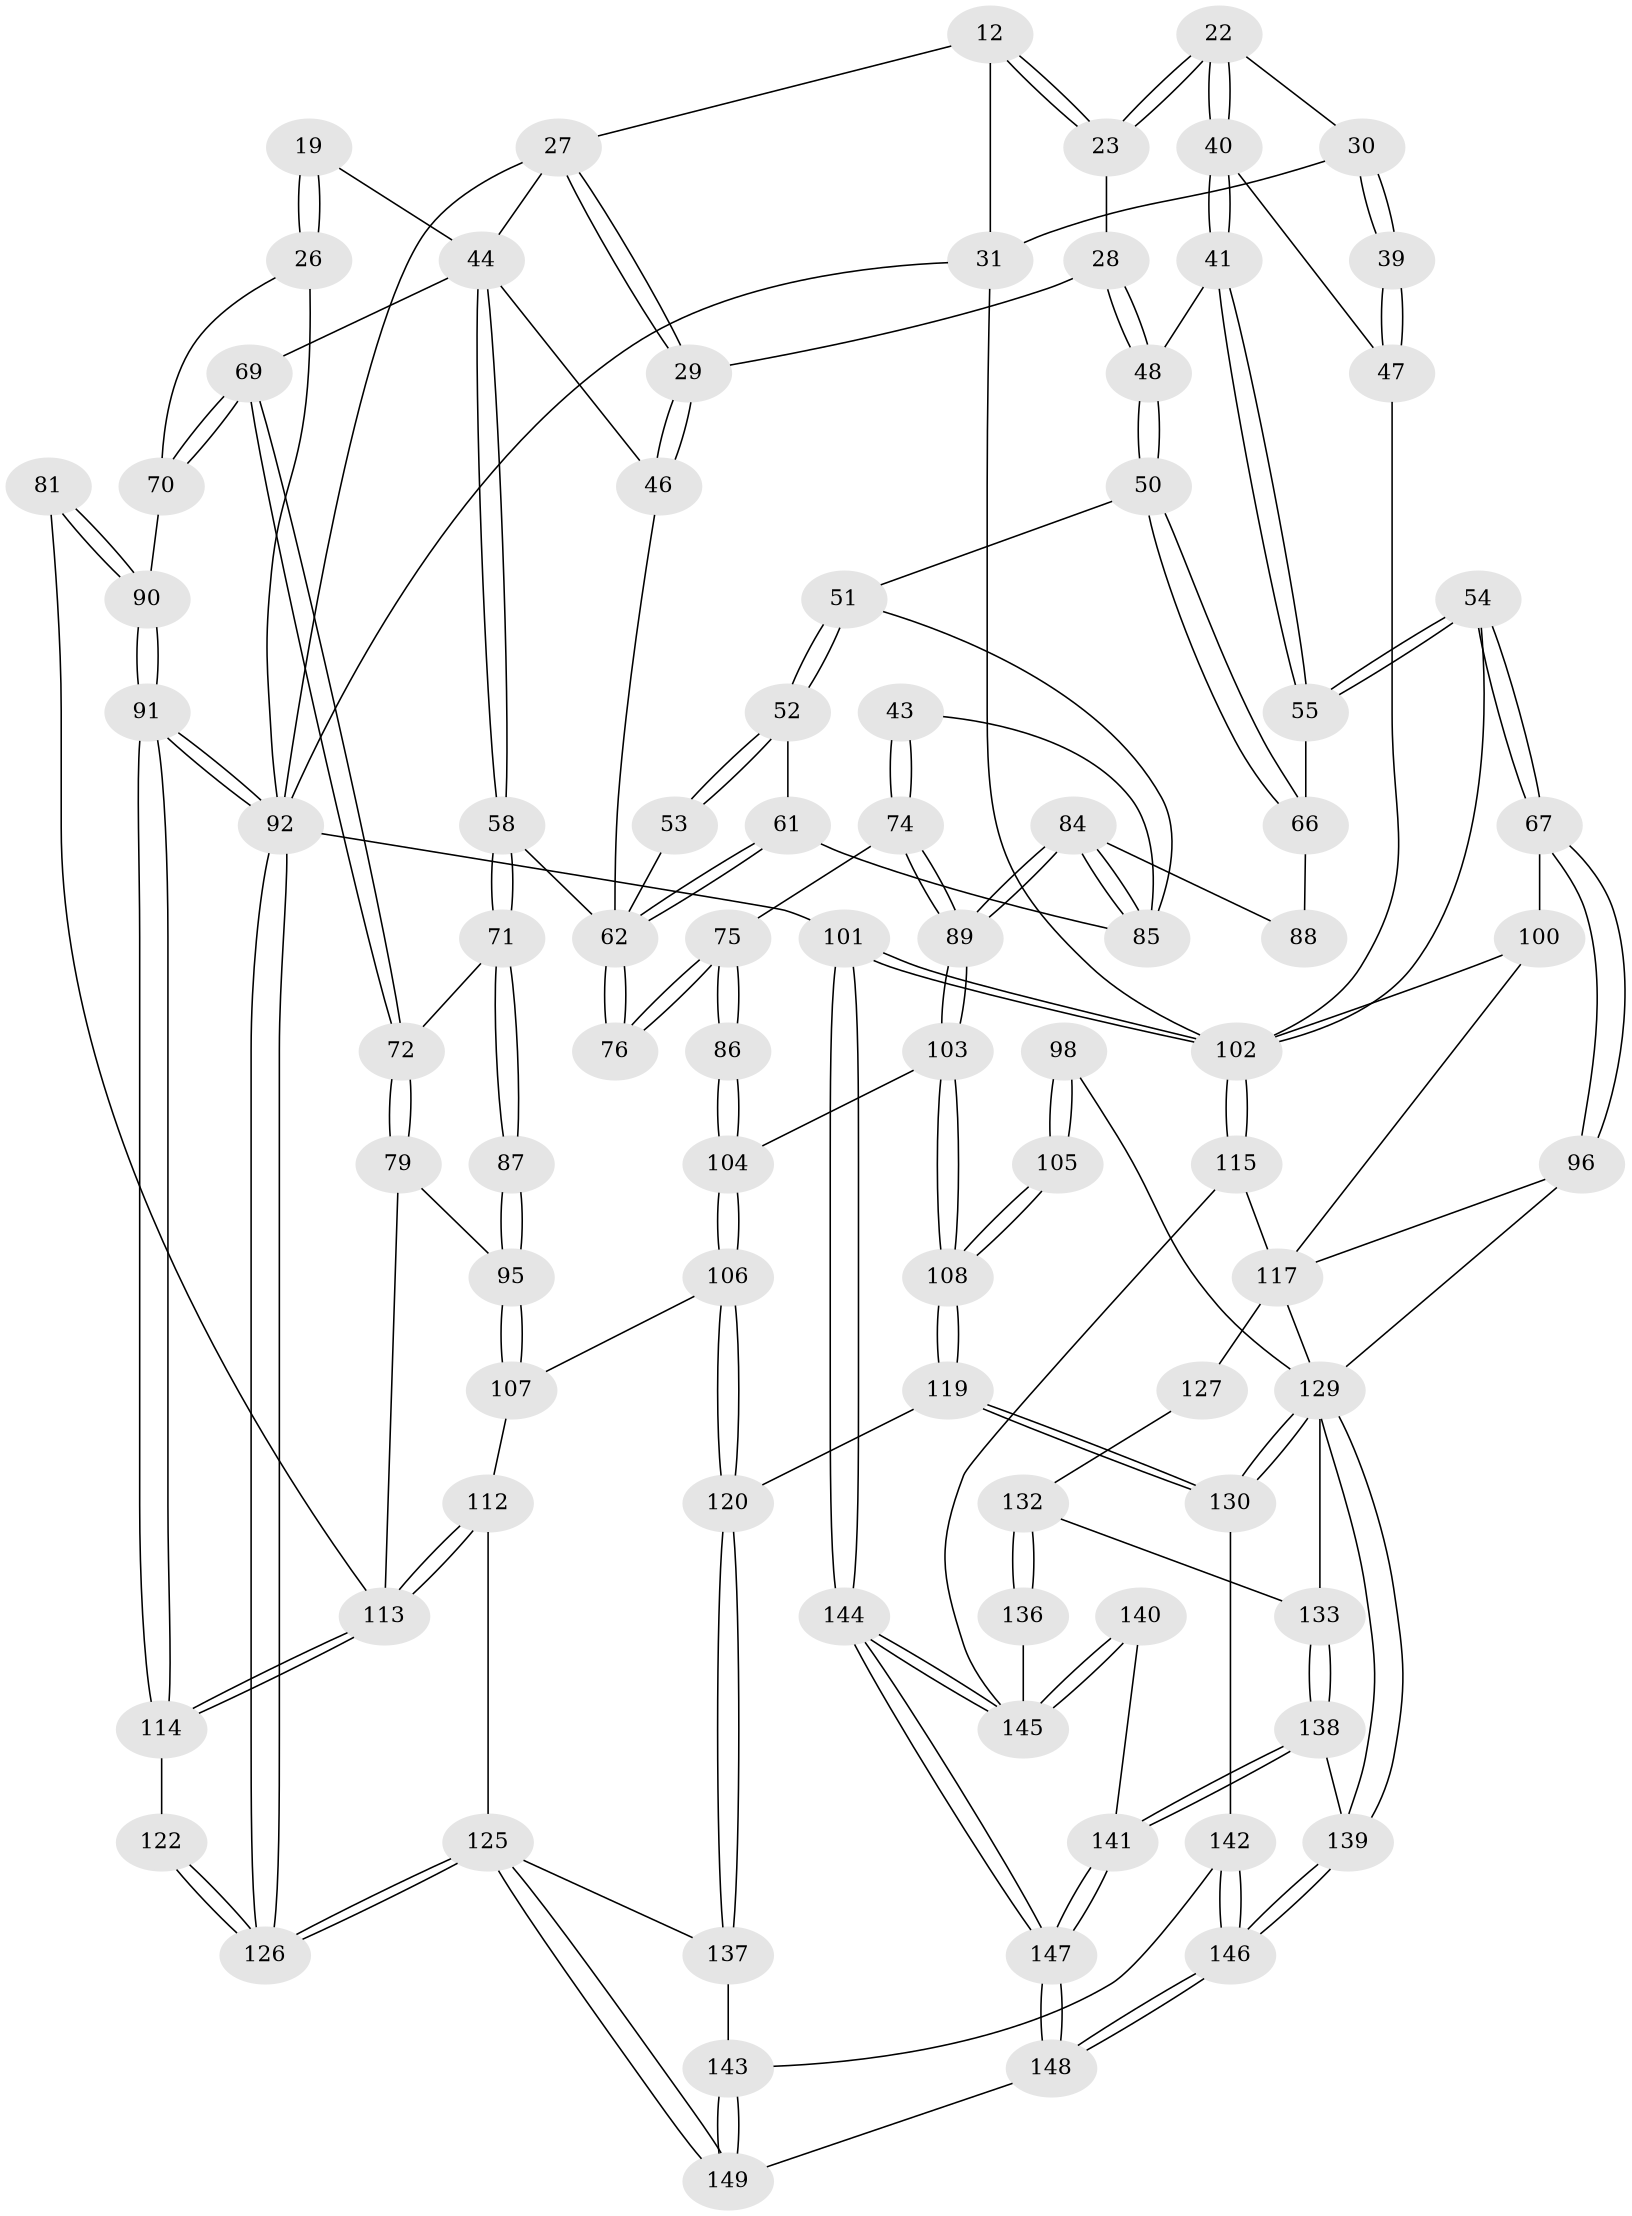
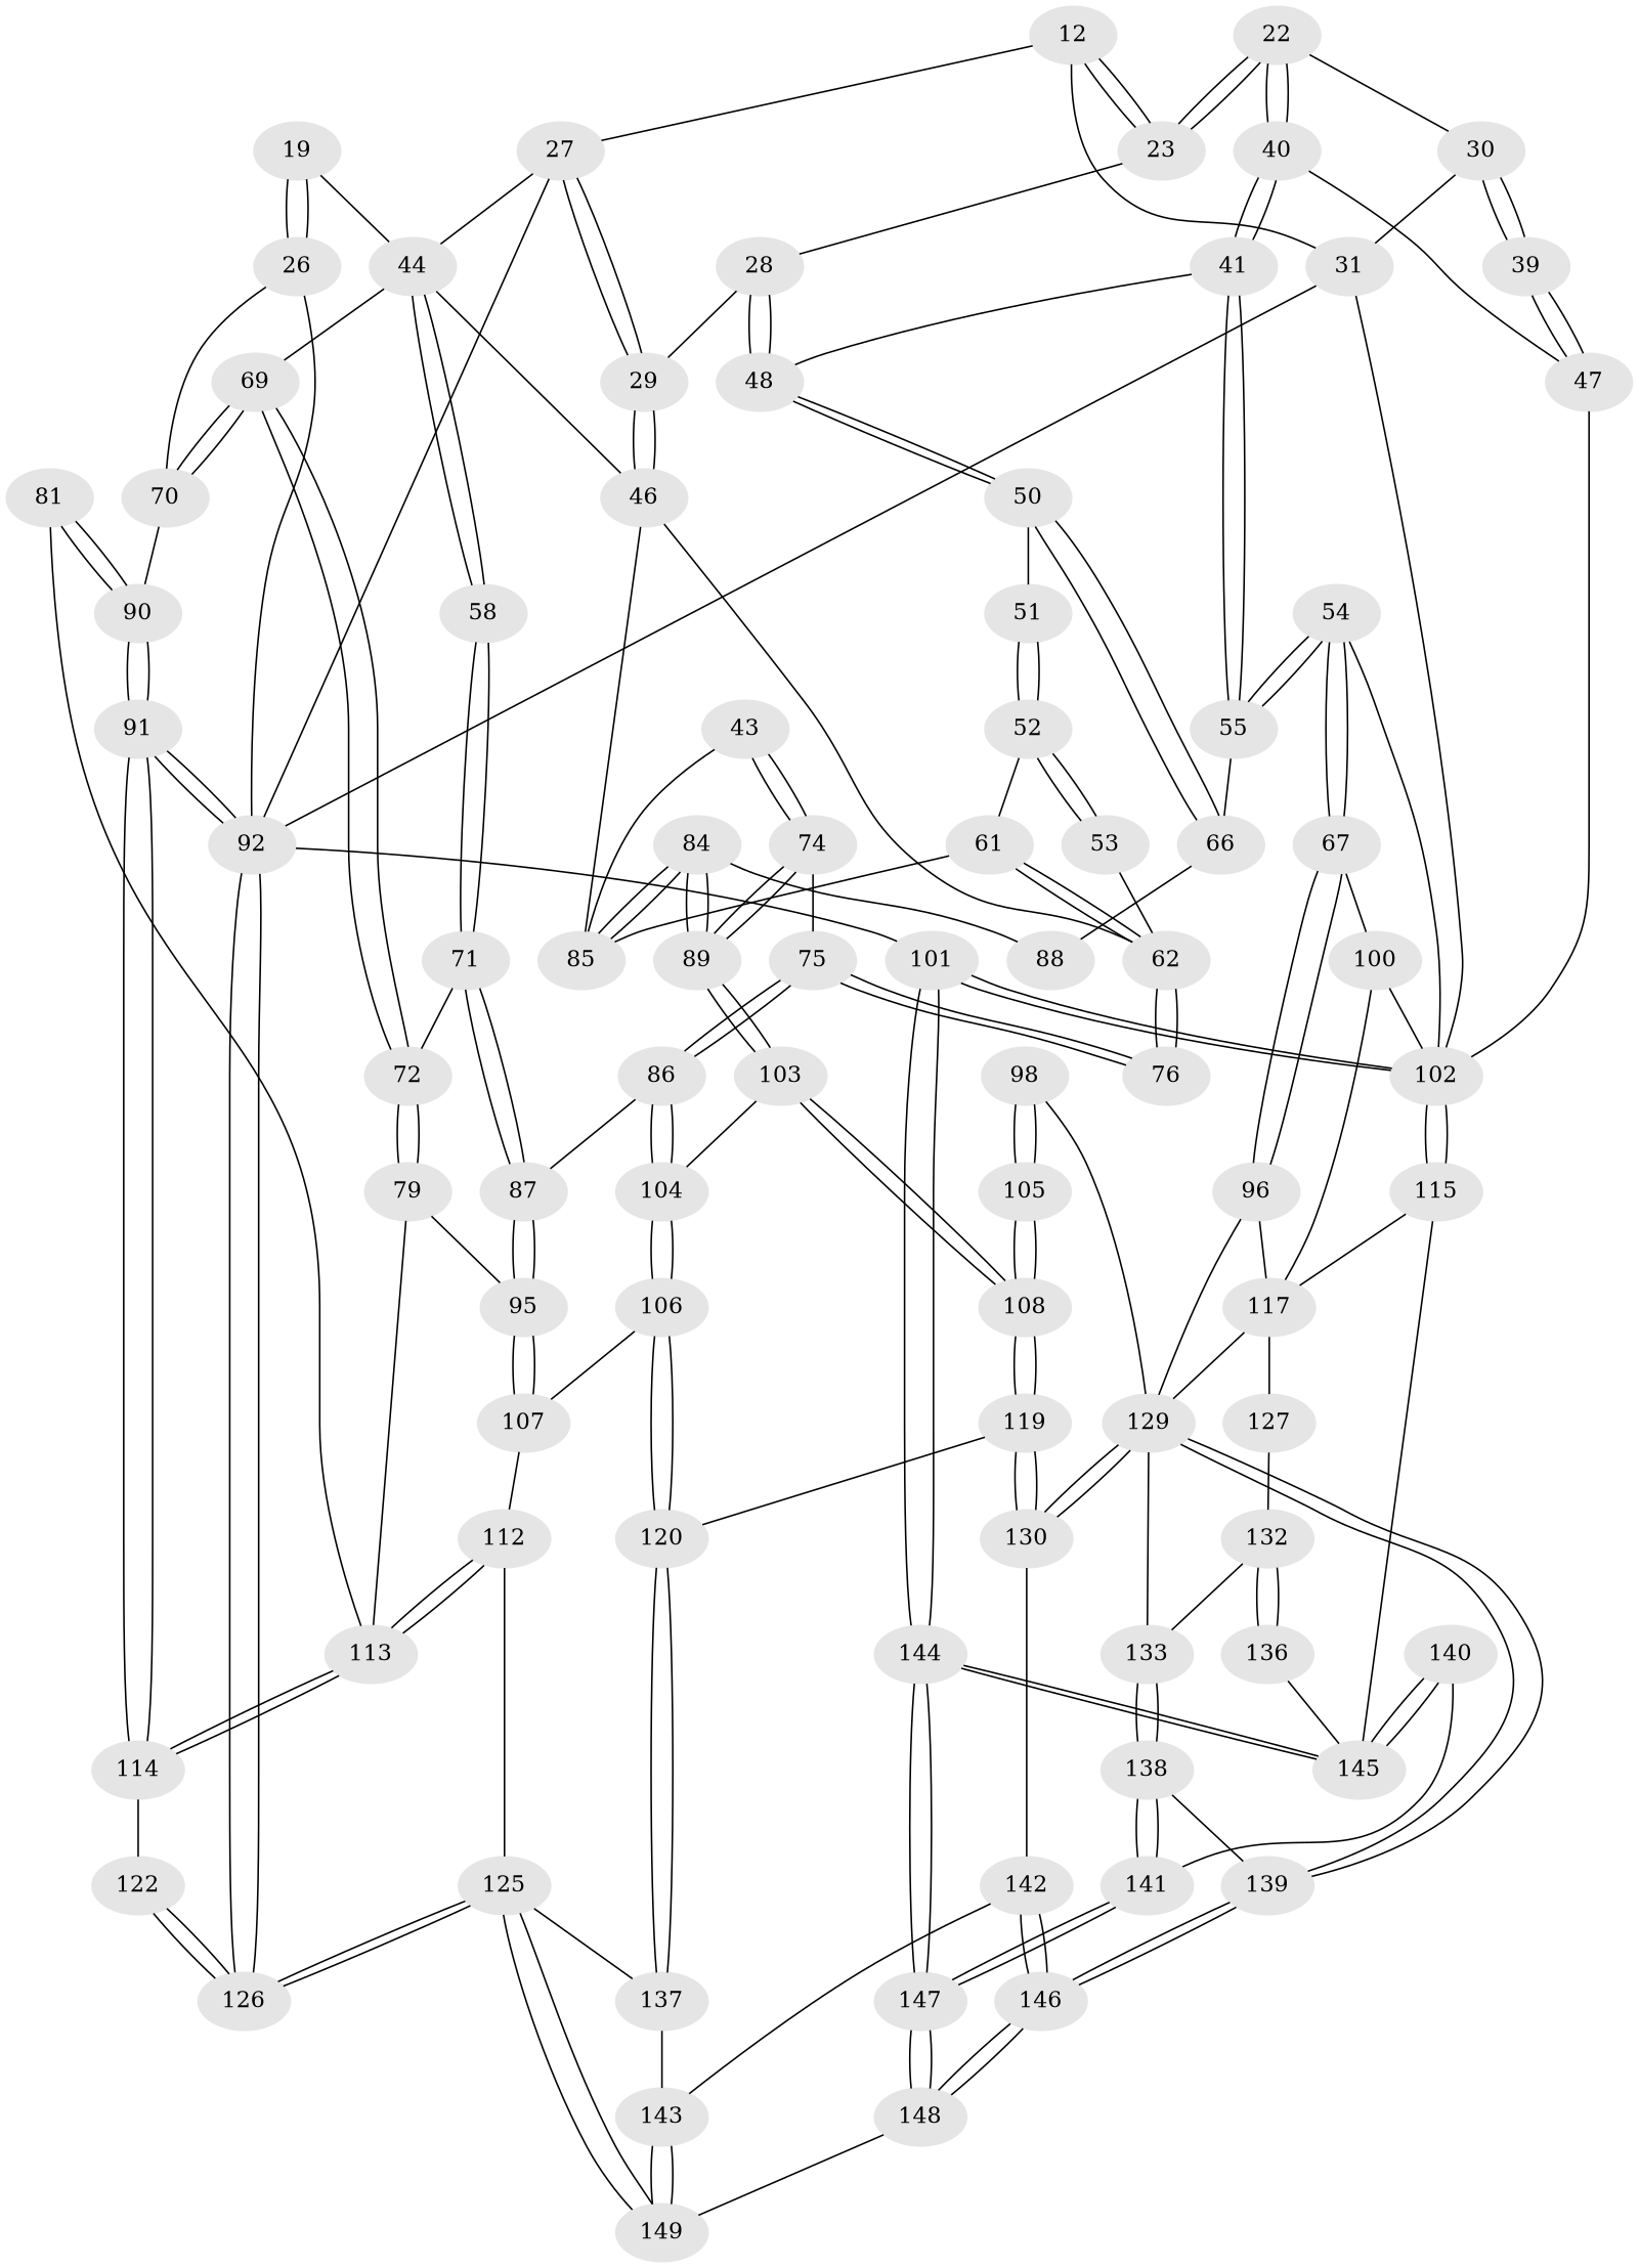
  graph {
    node [color=gray90 style=filled]
    12 [super="+6"]
    23
    27 [super="+7+8+25"]
    31 [super="+14"]
    28
    44 [super="+43"]
    92 [super="+4"]
    29
    102 [super="+99+60"]
    26 [super="+16"]
    19
    70 [super="+34+35"]
    46
    58
    69 [super="+45+33"]
    22
    30 [super="+20+21"]
    40
    39
    47
    41
    n22 [label=48]
    90 [super="+78"]
    101 [super="+38"]
    126
    50
    62 [super="+56+57"]
    115
    55
    66 [super="+65"]
    51
    71
    72
    53
    52
    85 [super="+64"]
    88 [super="+83"]
    61
    76
    54
    67
    96
    100 [super="+68"]
    87
    117 [super="+116"]
    129 [super="+128+97"]
    79
    91
    95
    113 [super="+80"]
    n51 [label=43]
    74
    75
    89
    86
    103
    104
    107
    114
    81
    84
    106
    105 [super="+94+93"]
    108
    122
    144
    112 [super="+111"]
    127
    130
    133
    139
    98
    145 [super="+134+135"]
    147
    119
    120
    137
    125 [super="+124+123+121"]
    149
    132 [super="+131"]
    142
    143
    136
    138
    146
    141
    148
    140
    12 -- 23
    12 -- 23
    12 -- 27
    12 -- 31 [weight=2]
    23 -- 28
    27 -- 44 [weight=2]
    27 -- 92
    27 -- 29
    27 -- 29
    31 -- 92 [weight=2]
    31 -- 102
    28 -- 29
    28 -- n22
    28 -- n22
    44 -- 46
    44 -- 58
    44 -- 58
    44 -- 69 [weight=2]
    92 -- 101 [weight=2]
    92 -- 126
    92 -- 126
    29 -- 46
    29 -- 46
    102 -- 115
    102 -- 115
    26 -- 92
    26 -- 70
    19 -- 44
    19 -- 26 [weight=2]
    19 -- 26
    70 -- 90
    46 -- 62
-   58 -- 62
    58 -- 71
    58 -- 71
    69 -- 70 [weight=2]
    69 -- 70
    69 -- 72
    69 -- 72
    22 -- 23
    22 -- 23
    22 -- 30
    22 -- 40
    22 -- 40
    30 -- 31 [weight=2]
    30 -- 39 [weight=2]
    30 -- 39
    40 -- 47
    40 -- 41
    40 -- 41
    39 -- 47
    39 -- 47
    47 -- 102
    41 -- n22
    41 -- 55
    41 -- 55
    n22 -- 50
    n22 -- 50
    90 -- 91
    90 -- 91
    101 -- 102 [weight=3]
    101 -- 102
    101 -- 144
    101 -- 144
    50 -- 66
    50 -- 66
    50 -- 51
    62 -- 76 [weight=2]
    62 -- 76
    115 -- 117
    115 -- 145
    55 -- 66
    66 -- 88 [weight=2]
    51 -- 52
    51 -- 52
-   51 -- 85
+   46 -- 85
    71 -- 72
    71 -- 87
    71 -- 87
    72 -- 79
    72 -- 79
    53 -- 62
    52 -- 53
    52 -- 53
    52 -- 61
    61 -- 62
    61 -- 62
    61 -- 85
    54 -- 102
    54 -- 55
    54 -- 55
    54 -- 67
    54 -- 67
    67 -- 96
    67 -- 96
    67 -- 100
    96 -- 117
    96 -- 129
    100 -- 102 [weight=2]
    100 -- 117
    87 -- 95
    87 -- 95
    117 -- 129
    117 -- 127 [weight=2]
    129 -- 130
    129 -- 130
    129 -- 133
    129 -- 139
    129 -- 139
    79 -- 95
    79 -- 113
    91 -- 92
    91 -- 92
    91 -- 114
    91 -- 114
    95 -- 107
    95 -- 107
    113 -- 114
    113 -- 114
    n51 -- 85 [weight=2]
    n51 -- 74
    n51 -- 74
    74 -- 75
    74 -- 89
    74 -- 89
    75 -- 76
    75 -- 76
    75 -- 86
    75 -- 86
    89 -- 103
    89 -- 103
+   86 -- 87
    86 -- 104
    86 -- 104
    103 -- 104
    103 -- 108
    103 -- 108
    104 -- 106
    104 -- 106
    107 -- 112
    114 -- 122
    81 -- 90 [weight=2]
    81 -- 90
    81 -- 113
    84 -- 85
    84 -- 85
    84 -- 88
    84 -- 89
    84 -- 89
    106 -- 107
    106 -- 120
    106 -- 120
    105 -- 108
    105 -- 108
    108 -- 119
    108 -- 119
    122 -- 126
    122 -- 126
    144 -- 145
    144 -- 145
    144 -- 147
    144 -- 147
    112 -- 113
    112 -- 113
    112 -- 125 [weight=2]
    127 -- 132
    130 -- 142
    133 -- 138
    133 -- 138
    139 -- 146
    139 -- 146
    98 -- 129
    98 -- 105 [weight=2]
    98 -- 105
    147 -- 148
    147 -- 148
    119 -- 130
    119 -- 130
    119 -- 120
    120 -- 137
    120 -- 137
    137 -- 143
    125 -- 126
    125 -- 126
    125 -- 137
    125 -- 149
    125 -- 149
    132 -- 133
    132 -- 136 [weight=2]
    132 -- 136
    142 -- 143
    142 -- 146
    142 -- 146
    143 -- 149
    143 -- 149
    136 -- 145
    138 -- 139
    138 -- 141
    138 -- 141
    146 -- 148
    146 -- 148
    141 -- 147
    141 -- 147
    148 -- 149
    140 -- 145 [weight=2]
    140 -- 145
    140 -- 141
  }
